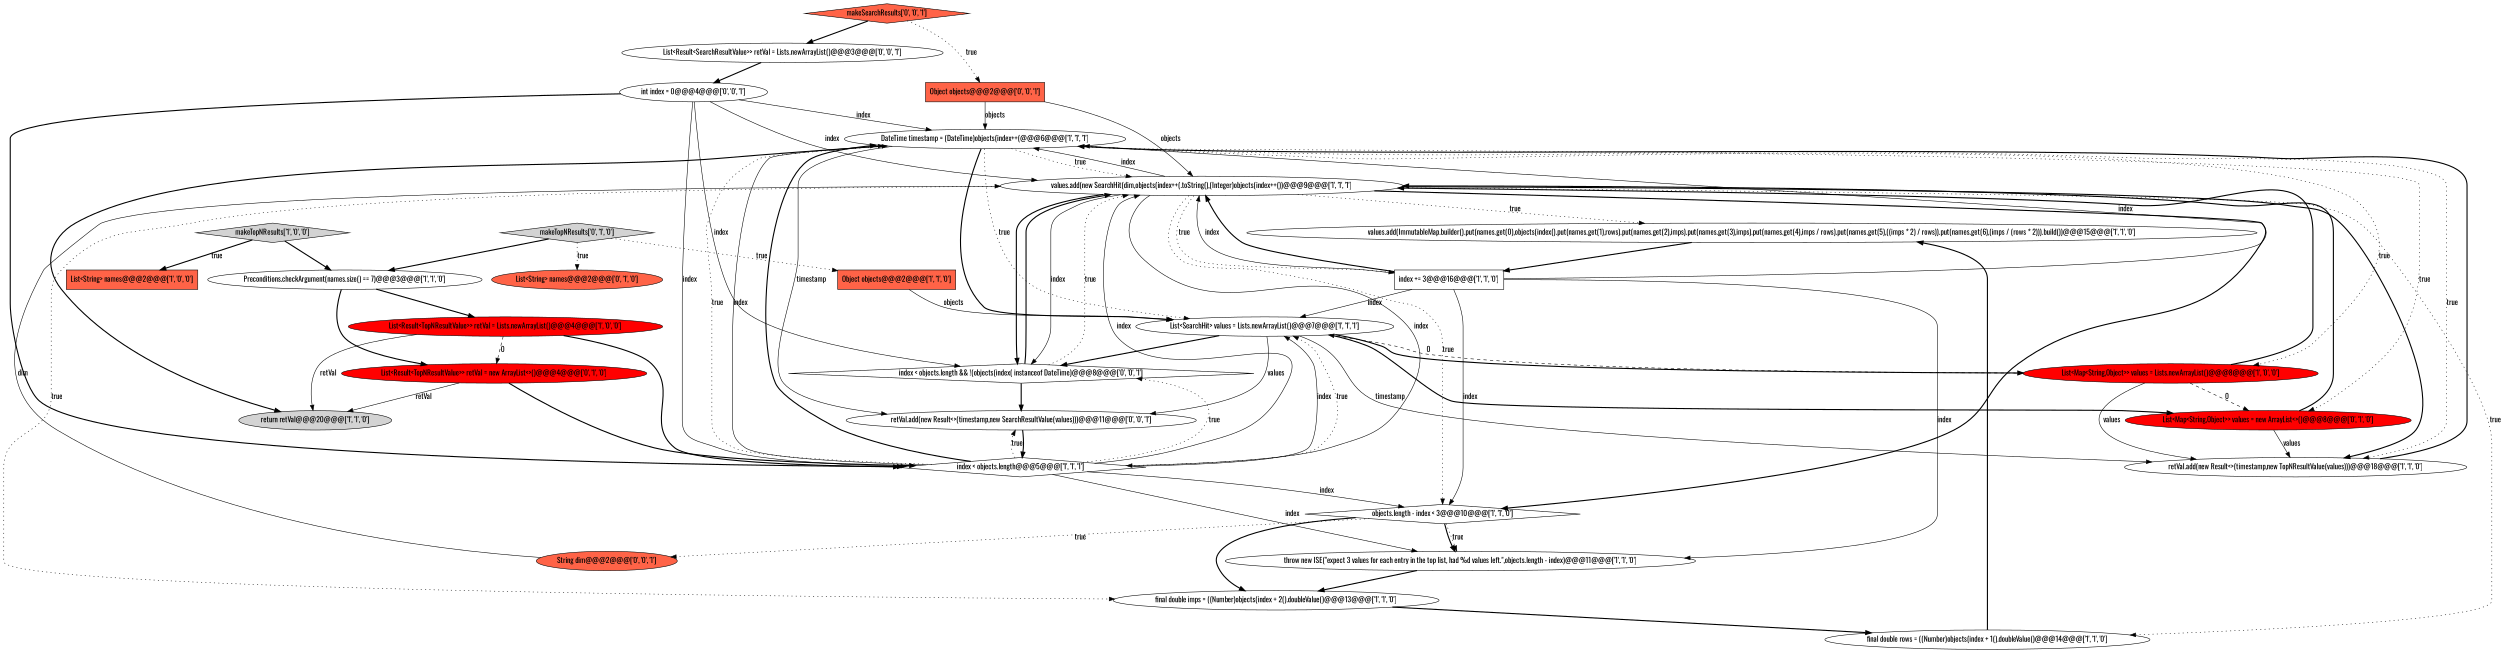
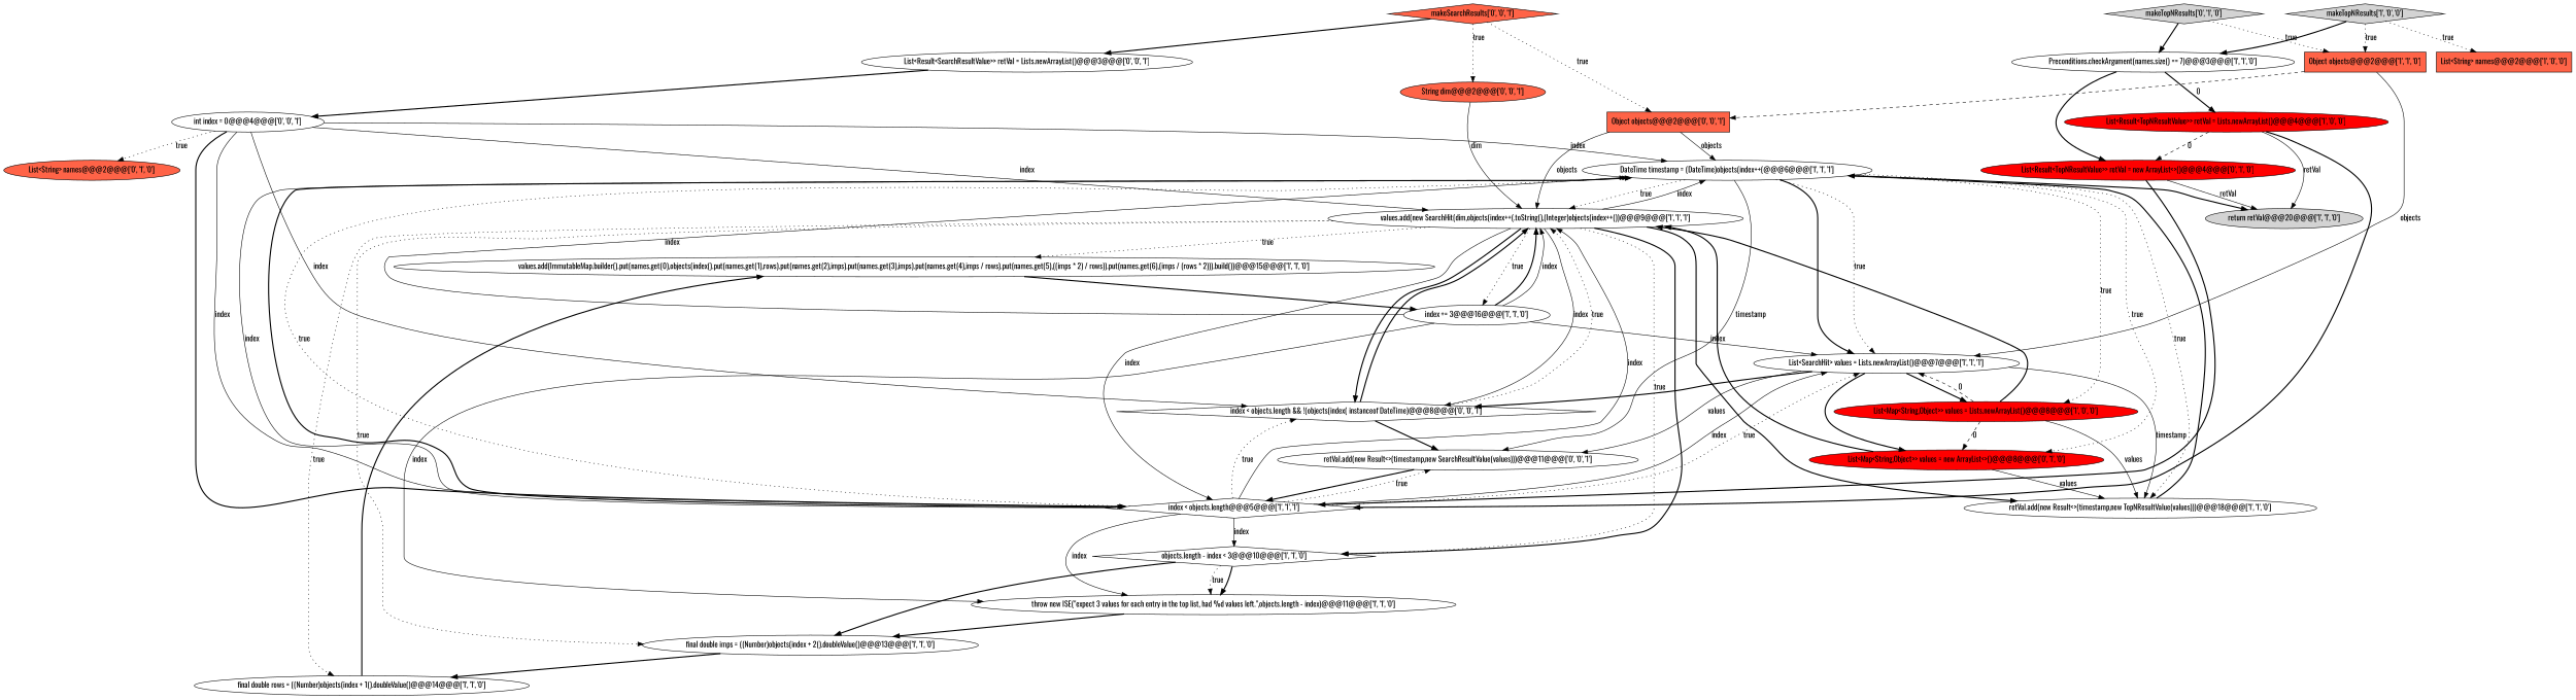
  digraph {
    fontname=Oswald
    node [fillcolor=white fontname=Oswald shape=ellipse style=filled]
    edge [fontname=Oswald style=bold]
    n1 [label="int index = 0@@@4@@@['0', '0', '1']"]
    n2 [label="DateTime timestamp = (DateTime)objects(index++(@@@6@@@['1', '1', '1']"]
    n3 [label="index < objects.length@@@5@@@['1', '1', '1']" shape=diamond]
    n4 [label="values.add(new SearchHit(dim,objects(index++(.toString(),(Integer)objects(index++())@@@9@@@['1', '1', '1']"]
    n5 [label="index < objects.length && !(objects(index( instanceof DateTime)@@@8@@@['0', '0', '1']" shape=diamond]
    n6 [label="List<SearchHit> values = Lists.newArrayList()@@@7@@@['1', '1', '1']"]
    n7 [fillcolor=lightgray label="return retVal@@@20@@@['1', '1', '0']"]
    n8 [fillcolor=red label="List<Map<String,Object>> values = Lists.newArrayList()@@@8@@@['1', '0', '0']"]
    n9 [fillcolor=red label="List<Map<String,Object>> values = new ArrayList<>()@@@8@@@['0', '1', '0']"]
    n10 [label="retVal.add(new Result<>(timestamp,new TopNResultValue(values)))@@@18@@@['1', '1', '0']"]
    n11 [label="retVal.add(new Result<>(timestamp,new SearchResultValue(values)))@@@11@@@['0', '0', '1']"]
    n12 [label="objects.length - index < 3@@@10@@@['1', '1', '0']" shape=diamond]
    n13 [label="throw new ISE(\"expect 3 values for each entry in the top list, had %d values left.\",objects.length - index)@@@11@@@['1', '1', '0']"]
-   n14 [label="index += 3@@@16@@@['1', '1', '0']" shape=box]
+   n14 [label="index += 3@@@16@@@['1', '1', '0']"]
    n15 [label="final double imps = ((Number)objects(index + 2().doubleValue()@@@13@@@['1', '1', '0']"]
    n16 [label="final double rows = ((Number)objects(index + 1().doubleValue()@@@14@@@['1', '1', '0']"]
    n17 [label="values.add(ImmutableMap.builder().put(names.get(0),objects(index().put(names.get(1),rows).put(names.get(2),imps).put(names.get(3),imps).put(names.get(4),imps / rows).put(names.get(5),((imps * 2) / rows)).put(names.get(6),(imps / (rows * 2))).build())@@@15@@@['1', '1', '0']"]
    n18 [fillcolor=tomato label="List<String> names@@@2@@@['1', '0', '0']" shape=box]
    n19 [label="Preconditions.checkArgument(names.size() == 7)@@@3@@@['1', '1', '0']"]
    n20 [fillcolor=red label="List<Result<TopNResultValue>> retVal = Lists.newArrayList()@@@4@@@['1', '0', '0']"]
    n21 [fillcolor=red label="List<Result<TopNResultValue>> retVal = new ArrayList<>()@@@4@@@['0', '1', '0']"]
    n22 [fillcolor=tomato label="Object objects@@@2@@@['1', '1', '0']" shape=box]
    n23 [fillcolor=tomato label="Object objects@@@2@@@['0', '0', '1']" shape=box]
    n24 [fillcolor=lightgray label="makeTopNResults['0', '1', '0']" shape=diamond]
    n25 [fillcolor=tomato label="List<String> names@@@2@@@['0', '1', '0']"]
    n26 [label="List<Result<SearchResultValue>> retVal = Lists.newArrayList()@@@3@@@['0', '0', '1']"]
    n27 [fillcolor=tomato label="makeSearchResults['0', '0', '1']" shape=diamond]
    n28 [fillcolor=tomato label="String dim@@@2@@@['0', '0', '1']"]
    n29 [fillcolor=lightgray label="makeTopNResults['1', '0', '0']" shape=diamond]
    n1 -> n2 [label=index style=solid]
    n1 -> n3 [label=index style=solid]
    n1 -> n3
    n1 -> n4 [label=index style=solid]
    n1 -> n5 [label=index style=solid]
    n2 -> n4 [label=true style=dotted]
    n2 -> n6
    n2 -> n6 [label=true style=dotted]
    n2 -> n7
    n2 -> n8 [label=true style=dotted]
    n2 -> n9 [label=true style=dotted]
    n2 -> n10 [label=true style=dotted]
    n2 -> n11 [label=timestamp style=solid]
    n3 -> n2 [label=index style=solid]
    n3 -> n2
    n3 -> n2 [label=true style=dotted]
    n3 -> n4 [label=index style=solid]
    n3 -> n5 [label=true style=dotted]
    n3 -> n6 [label=index style=solid]
    n3 -> n6 [label=true style=dotted]
    n3 -> n11 [label=true style=dotted]
    n3 -> n12 [label=index style=solid]
    n3 -> n13 [label=index style=solid]
    n4 -> n2 [label=index style=solid]
    n4 -> n3 [label=index style=solid]
    n4 -> n5 [label=index style=solid]
    n4 -> n5
    n4 -> n10
    n4 -> n12 [label=true style=dotted]
    n4 -> n12
    n4 -> n14 [label=true style=dotted]
    n4 -> n15 [label=true style=dotted]
    n4 -> n16 [label=true style=dotted]
    n4 -> n17 [label=true style=dotted]
    n5 -> n4 [label=true style=dotted]
    n5 -> n4
    n5 -> n11
    n6 -> n5
    n6 -> n8
    n6 -> n9
    n6 -> n10 [label=timestamp style=solid]
    n6 -> n11 [label=values style=solid]
    n8 -> n4
    n8 -> n6 [label=0 style=dashed]
    n8 -> n9 [label=0 style=dashed]
    n8 -> n10 [label=values style=solid]
    n9 -> n4
    n9 -> n10 [label=values style=solid]
    n10 -> n2
    n11 -> n3
    n12 -> n13
    n12 -> n13 [label=true style=dotted]
    n12 -> n15
    n13 -> n15
    n14 -> n2 [label=index style=solid]
    n14 -> n4
    n14 -> n4 [label=index style=solid]
    n14 -> n6 [label=index style=solid]
-   n14 -> n12 [label=index style=solid]
    n14 -> n13 [label=index style=solid]
    n15 -> n16
    n16 -> n17
    n17 -> n14
    n19 -> n20
    n19 -> n21
    n20 -> n3
    n20 -> n7 [label=retVal style=solid]
    n20 -> n21 [label=0 style=dashed]
    n21 -> n3
    n21 -> n7 [label=retVal style=solid]
    n22 -> n6 [label=objects style=solid]
+   n22 -> n23 [label=0 style=dashed]
    n23 -> n2 [label=objects style=solid]
    n23 -> n4 [label=objects style=solid]
    n24 -> n19
    n24 -> n22 [label=true style=dotted]
-   n24 -> n25 [label=true style=dotted]
+   n1 -> n25 [label=true style=dotted]
    n26 -> n1
    n27 -> n23 [label=true style=dotted]
    n27 -> n26
-   n12 -> n28 [label=true style=dotted]
+   n27 -> n28 [label=true style=dotted]
    n28 -> n4 [label=dim style=solid]
-   n29 -> n18 [label=true]
+   n29 -> n18 [label=true style=dotted]
    n29 -> n19
+   n29 -> n22 [label=true style=dotted]
  }
